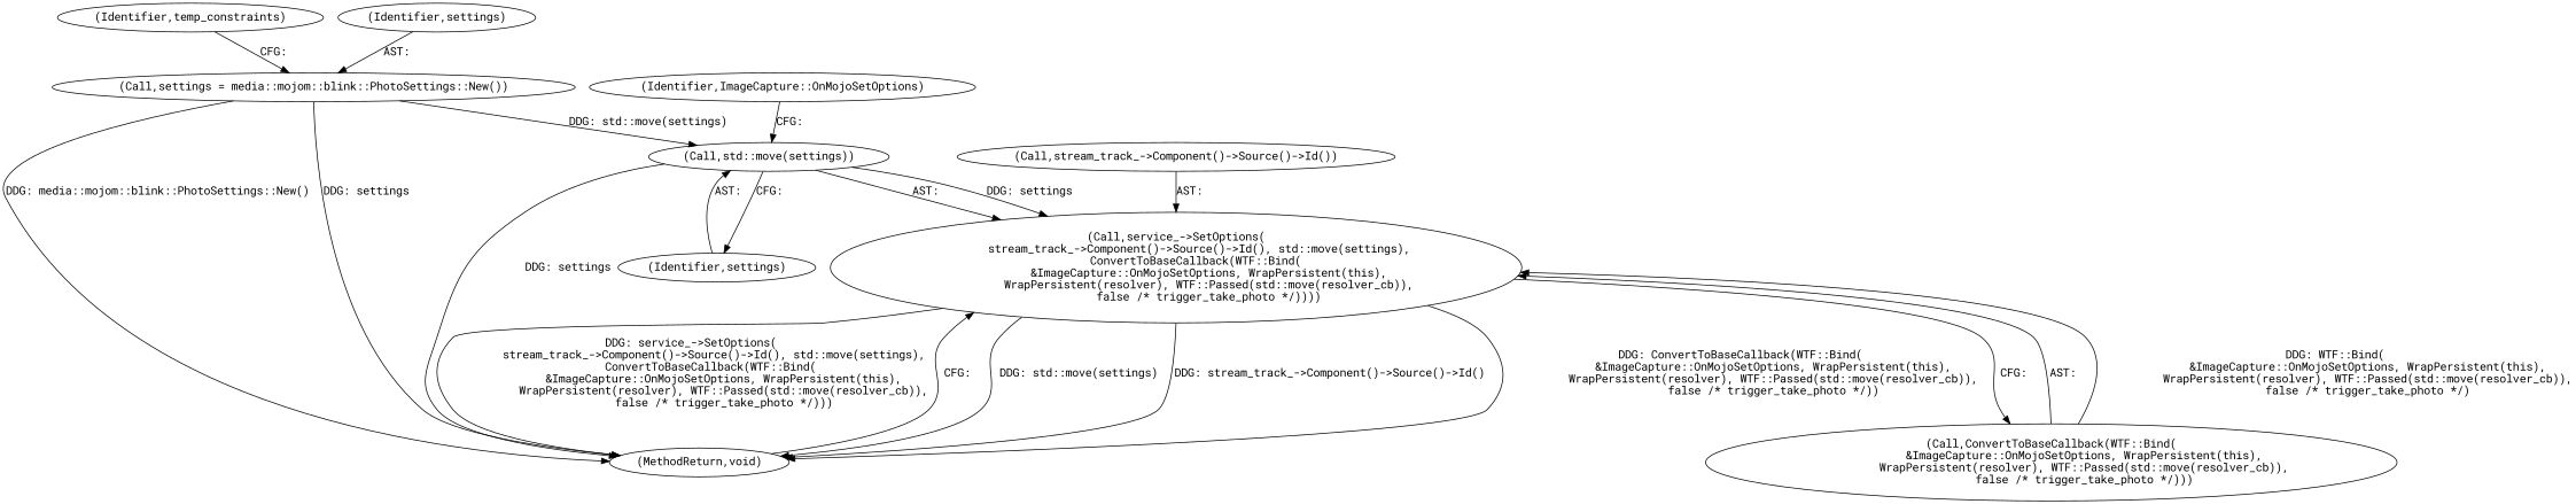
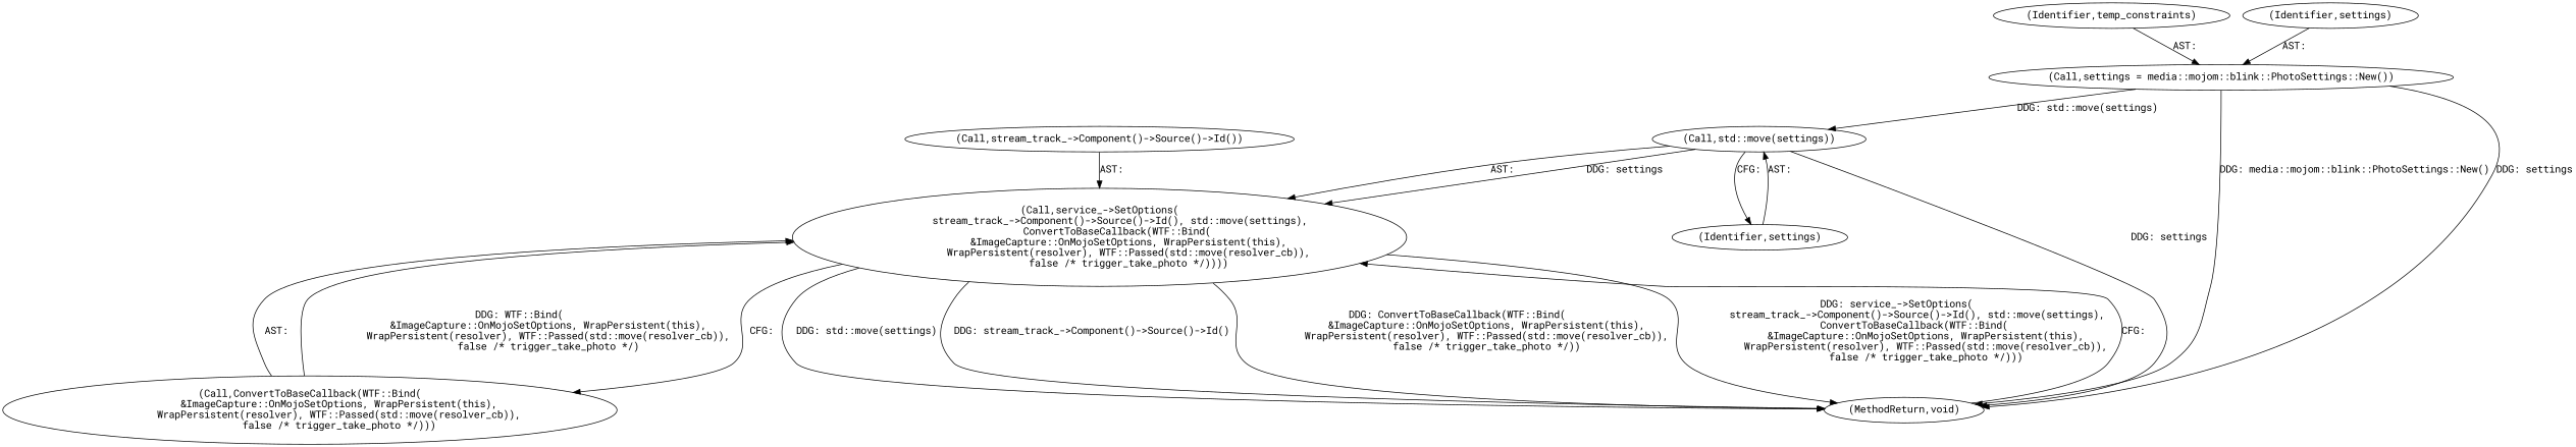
  digraph {
    fontname="Roboto Mono"
    node [fontname="Roboto Mono"]
    edge [fontname="Roboto Mono"]
    n1 [label="(Call,std::move(settings))"]
    n2 [label="(Call,service_->SetOptions(\n       stream_track_->Component()->Source()->Id(), std::move(settings),\n      ConvertToBaseCallback(WTF::Bind(\n          &ImageCapture::OnMojoSetOptions, WrapPersistent(this),\n          WrapPersistent(resolver), WTF::Passed(std::move(resolver_cb)),\n          false /* trigger_take_photo */))))"]
    n3 [label="(Identifier,settings)"]
    n4 [label="(MethodReturn,void)"]
    n5 [label="(Call,ConvertToBaseCallback(WTF::Bind(\n          &ImageCapture::OnMojoSetOptions, WrapPersistent(this),\n          WrapPersistent(resolver), WTF::Passed(std::move(resolver_cb)),\n          false /* trigger_take_photo */)))"]
    n6 [label="(Call,settings = media::mojom::blink::PhotoSettings::New())"]
    n7 [label="(Identifier,temp_constraints)"]
    n8 [label="(Identifier,settings)"]
-   n9 [label="(Identifier,ImageCapture::OnMojoSetOptions)"]
    n10 [label="(Call,stream_track_->Component()->Source()->Id())"]
    n1 -> n2 [label="AST: "]
    n1 -> n2 [label="DDG: settings"]
    n1 -> n3 [label="CFG: "]
    n1 -> n4 [label="DDG: settings"]
    n2 -> n4 [label="DDG: std::move(settings)"]
    n2 -> n4 [label="DDG: stream_track_->Component()->Source()->Id()"]
    n2 -> n4 [label="DDG: ConvertToBaseCallback(WTF::Bind(\n          &ImageCapture::OnMojoSetOptions, WrapPersistent(this),\n          WrapPersistent(resolver), WTF::Passed(std::move(resolver_cb)),\n          false /* trigger_take_photo */))"]
    n2 -> n4 [label="DDG: service_->SetOptions(\n       stream_track_->Component()->Source()->Id(), std::move(settings),\n      ConvertToBaseCallback(WTF::Bind(\n          &ImageCapture::OnMojoSetOptions, WrapPersistent(this),\n          WrapPersistent(resolver), WTF::Passed(std::move(resolver_cb)),\n          false /* trigger_take_photo */)))"]
    n2 -> n5 [label="CFG: "]
    n3 -> n1 [label="AST: "]
    n4 -> n2 [label="CFG: "]
    n5 -> n2 [label="AST: "]
    n5 -> n2 [label="DDG: WTF::Bind(\n          &ImageCapture::OnMojoSetOptions, WrapPersistent(this),\n          WrapPersistent(resolver), WTF::Passed(std::move(resolver_cb)),\n          false /* trigger_take_photo */)"]
    n6 -> n1 [label="DDG: std::move(settings)"]
    n6 -> n4 [label="DDG: media::mojom::blink::PhotoSettings::New()"]
    n6 -> n4 [label="DDG: settings"]
-   n7 -> n6 [label="CFG: "]
+   n7 -> n6 [label="AST: "]
    n8 -> n6 [label="AST: "]
-   n9 -> n1 [label="CFG: "]
    n10 -> n2 [label="AST: "]
  }
